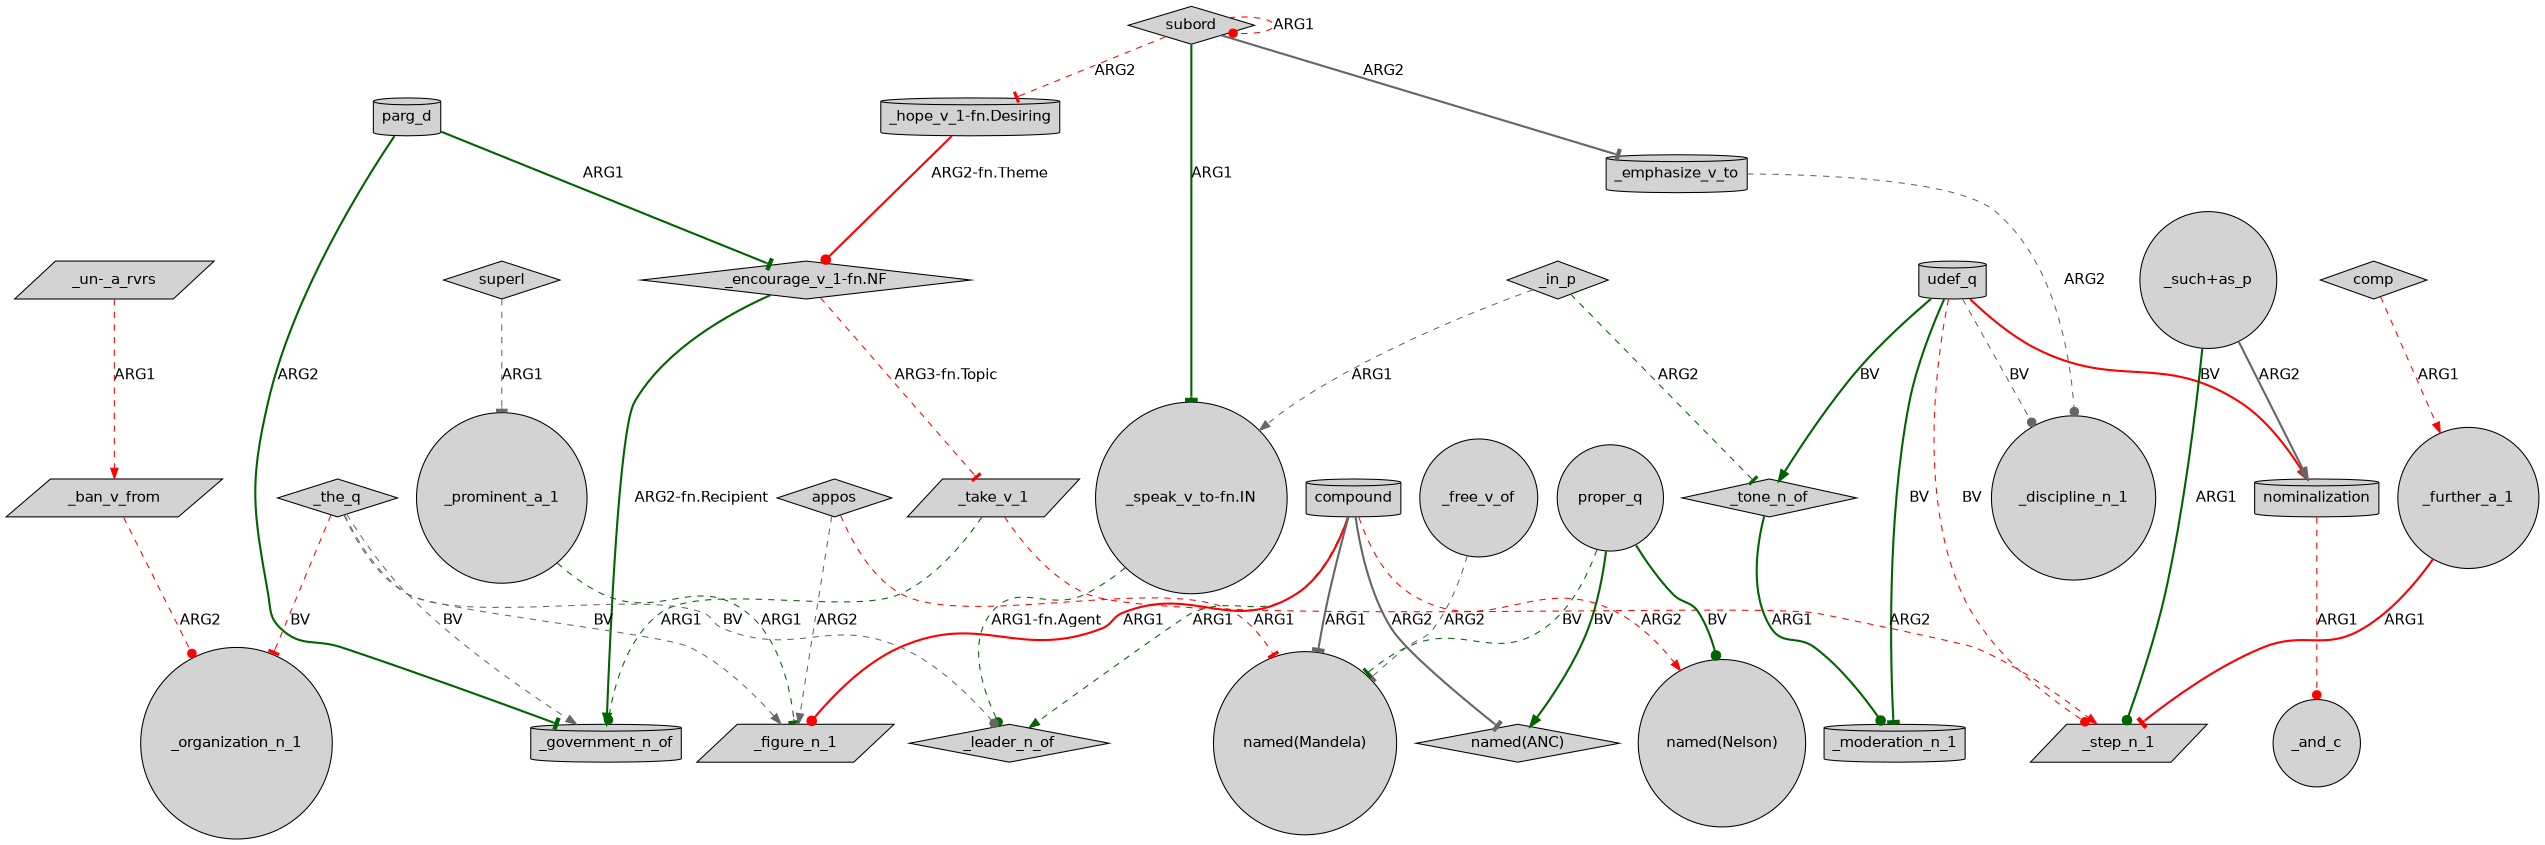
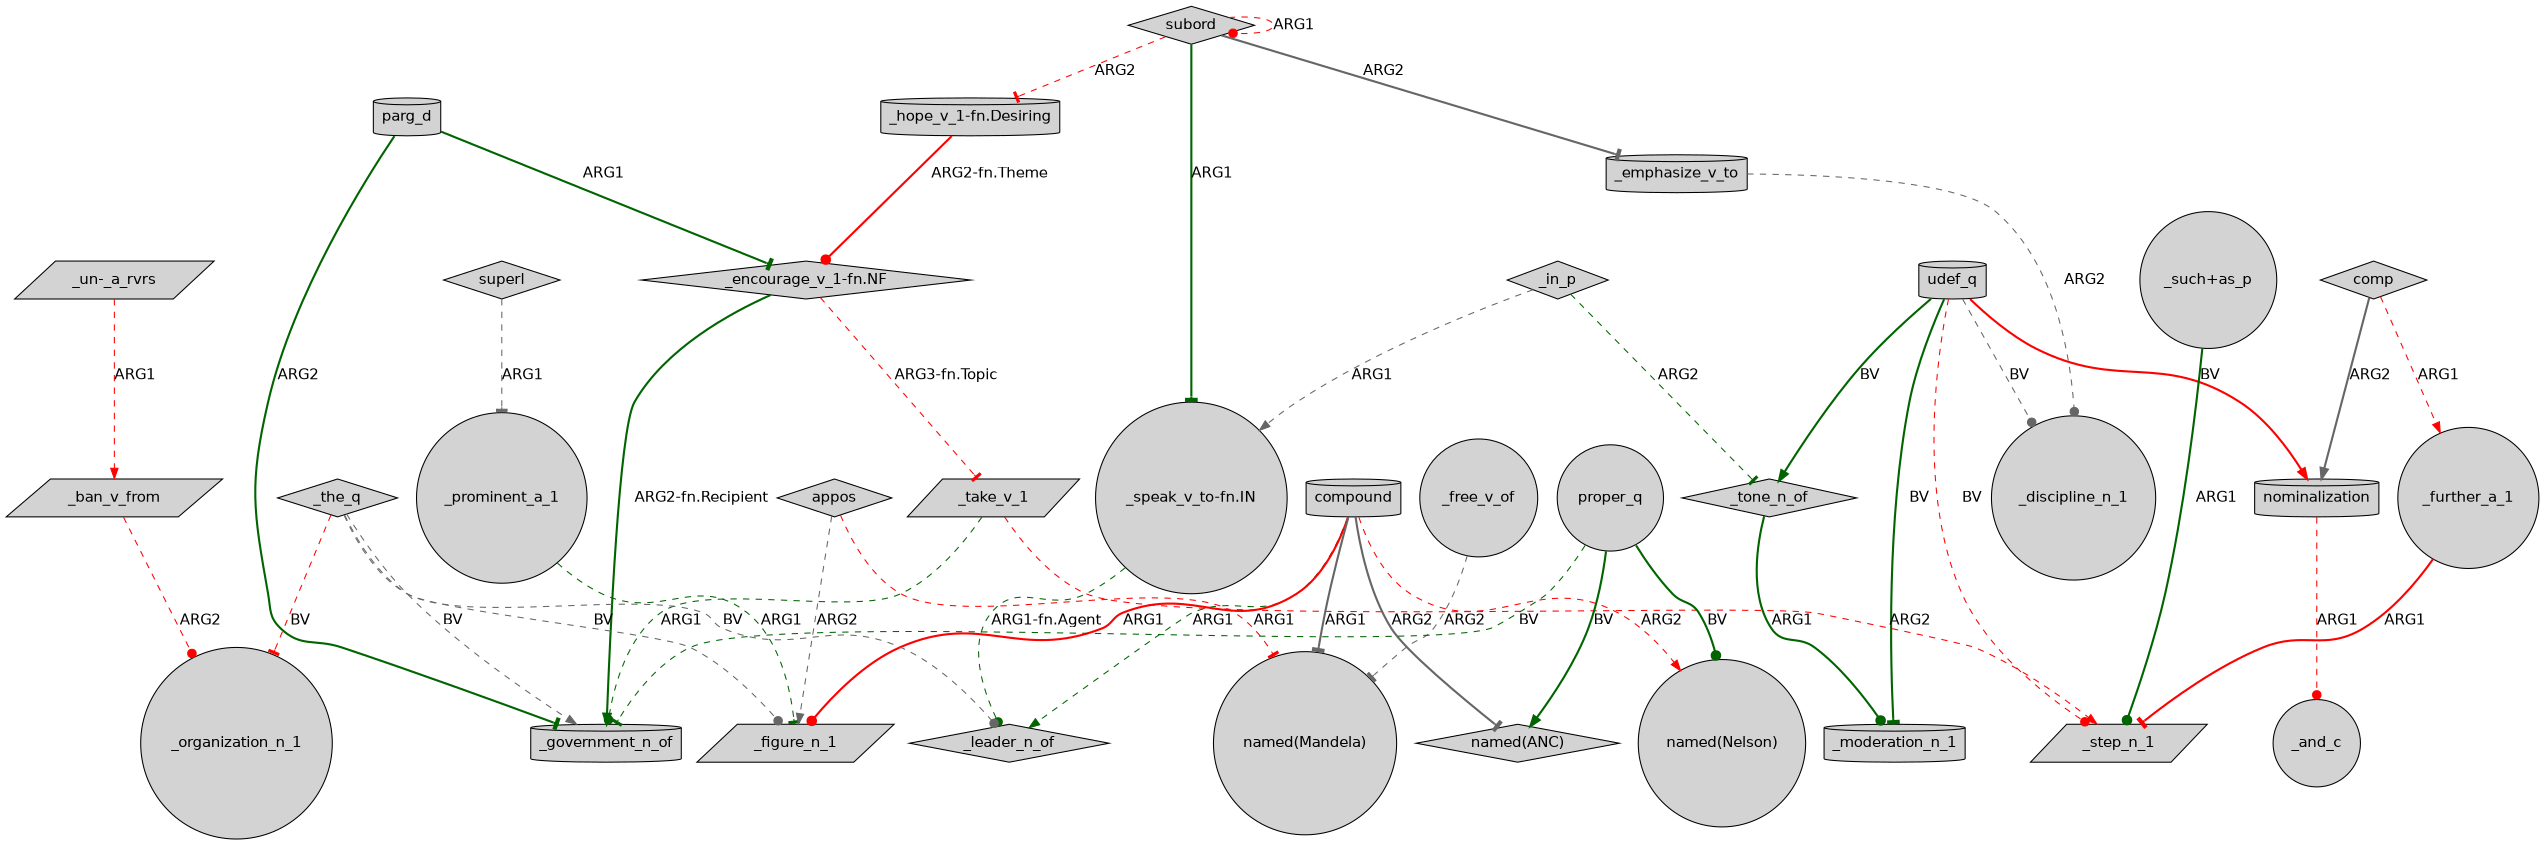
  digraph {
    fontname="DejaVu Sans"
    node [fontname="DejaVu Sans" shape=circle style=filled]
    edge [arrowhead=tee color=darkgreen fontname="DejaVu Sans" style=dashed]
    udef_q [shape=cylinder]
    _moderation_n_1 [shape=cylinder]
    nominalization [shape=cylinder]
    _tone_n_of [shape=diamond]
    _step_n_1 [shape=parallelogram]
    _discipline_n_1
    _and_c
    "_such+as_p"
    _ban_v_from [shape=parallelogram]
    _organization_n_1
    _leader_n_of [shape=diamond]
    "_speak_v_to-fn.IN"
    _take_v_1 [shape=parallelogram]
    _government_n_of [shape=cylinder]
    "_un-_a_rvrs" [shape=parallelogram]
    superl [shape=diamond]
    _prominent_a_1
    _figure_n_1 [shape=parallelogram]
    _further_a_1
    compound [shape=cylinder]
    "named(Mandela)"
    "named(ANC)" [shape=diamond]
    "named(Nelson)"
    subord [shape=diamond]
    _emphasize_v_to [shape=cylinder]
    "_hope_v_1-fn.Desiring" [shape=cylinder]
    "_encourage_v_1-fn.NF" [shape=diamond]
    appos [shape=diamond]
    _the_q [shape=diamond]
    _free_v_of
    _in_p [shape=diamond]
    proper_q
    parg_d [shape=cylinder]
    comp [shape=diamond]
    udef_q -> _moderation_n_1 [label=BV style=bold]
    udef_q -> nominalization [arrowhead=normal color=red label=BV style=bold]
    udef_q -> _tone_n_of [arrowhead=normal label=BV style=bold]
    udef_q -> _step_n_1 [arrowhead=dot color=red label=BV]
    udef_q -> _discipline_n_1 [arrowhead=dot color=gray40 label=BV]
    nominalization -> _and_c [arrowhead=dot color=red label=ARG1]
    _tone_n_of -> _moderation_n_1 [arrowhead=dot label=ARG1 style=bold]
-   "_such+as_p" -> nominalization [arrowhead=normal color=gray40 label=ARG2 style=bold]
+   comp -> nominalization [arrowhead=normal color=gray40 label=ARG2 style=bold]
    "_such+as_p" -> _step_n_1 [arrowhead=dot label=ARG1 style=bold]
    _ban_v_from -> _organization_n_1 [arrowhead=dot color=red label=ARG2]
    "_speak_v_to-fn.IN" -> _leader_n_of [arrowhead=dot label="ARG1-fn.Agent"]
    _take_v_1 -> _step_n_1 [arrowhead=normal color=red label=ARG2]
    _take_v_1 -> _government_n_of [arrowhead=dot label=ARG1]
    "_un-_a_rvrs" -> _ban_v_from [arrowhead=normal color=red label=ARG1]
    superl -> _prominent_a_1 [color=gray40 label=ARG1]
    _prominent_a_1 -> _figure_n_1 [label=ARG1]
    _further_a_1 -> _step_n_1 [color=red label=ARG1 style=bold]
    compound -> _leader_n_of [arrowhead=normal label=ARG1]
    compound -> _figure_n_1 [arrowhead=dot color=red label=ARG1 style=bold]
    compound -> "named(Mandela)" [color=gray40 label=ARG1 style=bold]
    compound -> "named(ANC)" [color=gray40 label=ARG2 style=bold]
    compound -> "named(Nelson)" [arrowhead=normal color=red label=ARG2]
    subord -> "_speak_v_to-fn.IN" [label=ARG1 style=bold]
    subord -> subord [arrowhead=dot color=red label=ARG1]
    subord -> _emphasize_v_to [color=gray40 label=ARG2 style=bold]
    subord -> "_hope_v_1-fn.Desiring" [color=red label=ARG2]
    _emphasize_v_to -> _discipline_n_1 [arrowhead=dot color=gray40 label=ARG2]
    "_hope_v_1-fn.Desiring" -> "_encourage_v_1-fn.NF" [arrowhead=dot color=red label="ARG2-fn.Theme" style=bold]
    "_encourage_v_1-fn.NF" -> _take_v_1 [color=red label="ARG3-fn.Topic"]
    "_encourage_v_1-fn.NF" -> _government_n_of [arrowhead=normal label="ARG2-fn.Recipient" style=bold]
    appos -> _figure_n_1 [arrowhead=normal color=gray40 label=ARG2]
    appos -> "named(Mandela)" [color=red label=ARG1]
    _the_q -> _organization_n_1 [color=red label=BV]
    _the_q -> _leader_n_of [arrowhead=dot color=gray40 label=BV]
    _the_q -> _government_n_of [arrowhead=normal color=gray40 label=BV]
-   _the_q -> _figure_n_1 [arrowhead=normal color=gray40 label=BV]
+   _the_q -> _figure_n_1 [arrowhead=dot color=gray40 label=BV]
    _free_v_of -> "named(Mandela)" [color=gray40 label=ARG2]
    _in_p -> _tone_n_of [label=ARG2]
    _in_p -> "_speak_v_to-fn.IN" [arrowhead=normal color=gray40 label=ARG1]
-   proper_q -> "named(Mandela)" [label=BV]
+   proper_q -> _government_n_of [label=BV]
    proper_q -> "named(ANC)" [arrowhead=normal label=BV style=bold]
    proper_q -> "named(Nelson)" [arrowhead=dot label=BV style=bold]
    parg_d -> _government_n_of [label=ARG2 style=bold]
    parg_d -> "_encourage_v_1-fn.NF" [label=ARG1 style=bold]
    comp -> _further_a_1 [arrowhead=normal color=red label=ARG1]
  }
